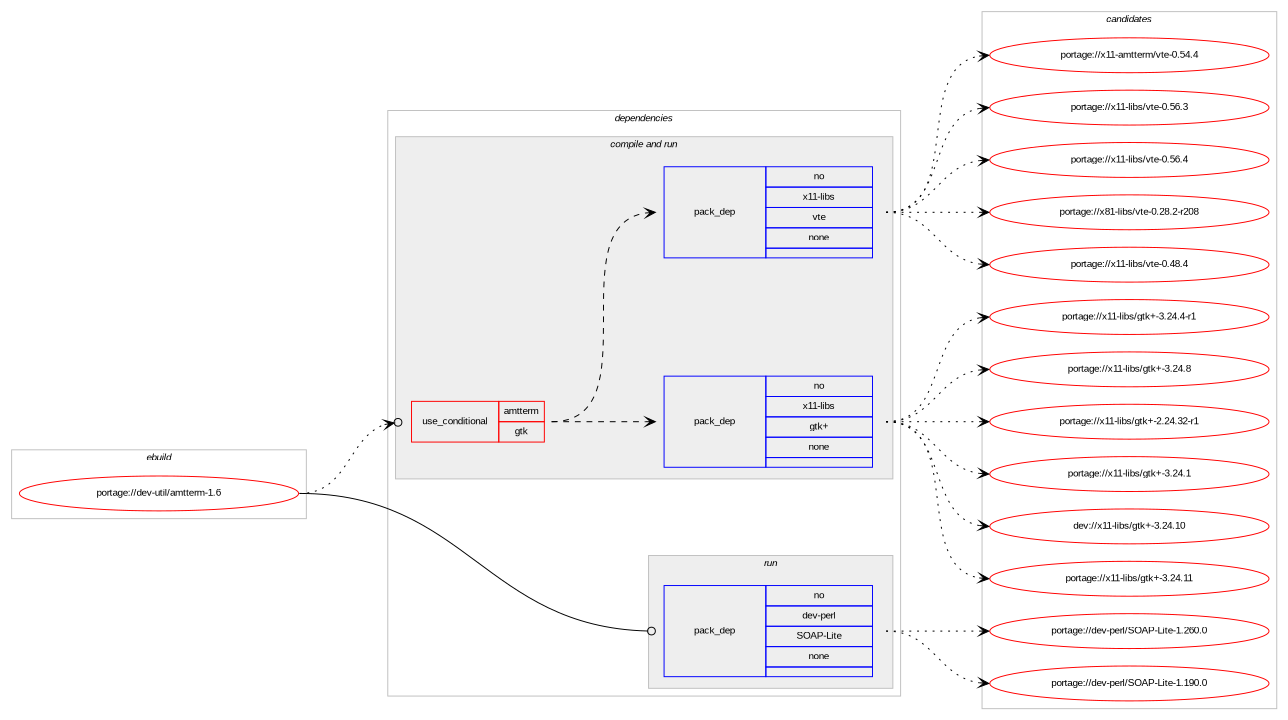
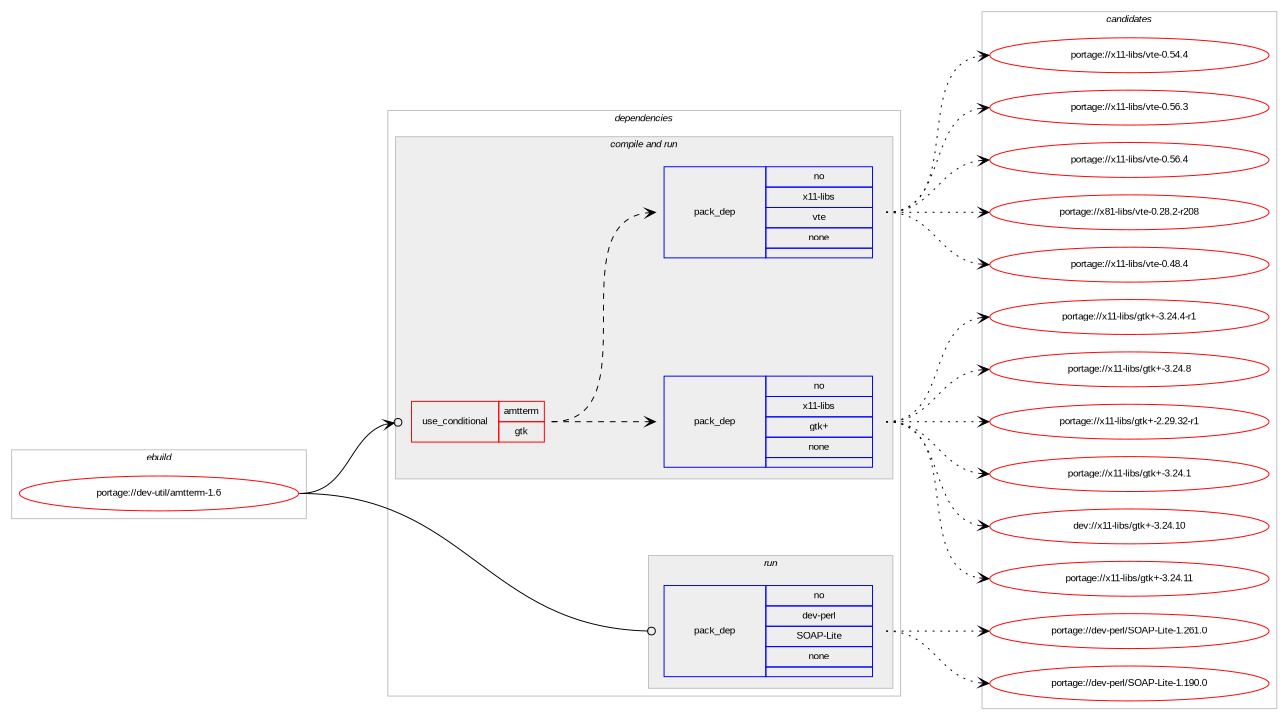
  digraph {
    compound=true
    concentrate=true
    fontname="Liberation Sans"
    fontsize=10
    newrank=true
    rankdir=LR
    ranksep=1.5
    node [color=red fontname="Liberation Sans" fontsize=10]
    edge [arrowhead=vee fontname="Liberation Sans" headport=w style=dotted tailport=e weight=100]
    n1 [label="portage://dev-util/amtterm-1.6" width=4]
    n2 [color=blue label=<<TABLE BORDER="0" CELLBORDER="1" CELLSPACING="0" CELLPADDING="4" WIDTH="220"><TR><TD ROWSPAN="6" CELLPADDING="30">pack_dep</TD></TR><TR><TD WIDTH="110">no</TD></TR><TR><TD>x11-libs</TD></TR><TR><TD>gtk+</TD></TR><TR><TD>none</TD></TR><TR><TD></TD></TR></TABLE>> shape=none]
    n3 [color=blue label=<<TABLE BORDER="0" CELLBORDER="1" CELLSPACING="0" CELLPADDING="4" WIDTH="220"><TR><TD ROWSPAN="6" CELLPADDING="30">pack_dep</TD></TR><TR><TD WIDTH="110">no</TD></TR><TR><TD>x11-libs</TD></TR><TR><TD>vte</TD></TR><TR><TD>none</TD></TR><TR><TD></TD></TR></TABLE>> shape=none]
    n4 [label=<<TABLE BORDER="0" CELLBORDER="1" CELLSPACING="0" CELLPADDING="4"><TR><TD ROWSPAN="3" CELLPADDING="10">use_conditional</TD></TR><TR><TD>amtterm</TD></TR><TR><TD>gtk</TD></TR></TABLE>> shape=none]
    n5 [color=blue label=<<TABLE BORDER="0" CELLBORDER="1" CELLSPACING="0" CELLPADDING="4" WIDTH="220"><TR><TD ROWSPAN="6" CELLPADDING="30">pack_dep</TD></TR><TR><TD WIDTH="110">no</TD></TR><TR><TD>dev-perl</TD></TR><TR><TD>SOAP-Lite</TD></TR><TR><TD>none</TD></TR><TR><TD></TD></TR></TABLE>> shape=none]
-   n6 [label="portage://x11-libs/gtk+-2.24.32-r1" width=4]
+   n6 [label="portage://x11-libs/gtk+-2.29.32-r1" width=4]
    n7 [label="portage://x11-libs/gtk+-3.24.1" width=4]
    n8 [label="dev://x11-libs/gtk+-3.24.10" width=4]
    n9 [label="portage://x11-libs/gtk+-3.24.11" width=4]
    n10 [label="portage://x11-libs/gtk+-3.24.4-r1" width=4]
    n11 [label="portage://x11-libs/gtk+-3.24.8" width=4]
    n12 [label="portage://x81-libs/vte-0.28.2-r208" width=4]
    n13 [label="portage://x11-libs/vte-0.48.4" width=4]
-   n14 [label="portage://x11-amtterm/vte-0.54.4" width=4]
+   n14 [label="portage://x11-libs/vte-0.54.4" width=4]
    n15 [label="portage://x11-libs/vte-0.56.3" width=4]
    n16 [label="portage://x11-libs/vte-0.56.4" width=4]
    n17 [label="portage://dev-perl/SOAP-Lite-1.190.0" width=4]
-   n18 [label="portage://dev-perl/SOAP-Lite-1.260.0" width=4]
+   n18 [label="portage://dev-perl/SOAP-Lite-1.261.0" width=4]
    subgraph cluster_1 {
      color=gray
      label=<<i>ebuild</i>>
      rank=same
      n1
    }
    subgraph cluster_2 {
      color=gray
      label=<<i>dependencies</i>>
      subgraph cluster_3 {
        color=gray
        fillcolor="#eeeeee"
        label=<<i>compile</i>>
        style=filled
      }
      subgraph cluster_4 {
        color=gray
        fillcolor="#eeeeee"
        label=<<i>compile and run</i>>
        style=filled
        subgraph sub_5 {
          color=gray
          fillcolor="#eeeeee"
          label=<<i>compile and run</i>>
          style=filled
          n4
          subgraph sub_6 {
            color=gray
            fillcolor="#eeeeee"
            label=<<i>compile and run</i>>
            style=filled
            n2
          }
          subgraph sub_7 {
            color=gray
            fillcolor="#eeeeee"
            label=<<i>compile and run</i>>
            style=filled
            n3
          }
        }
      }
      subgraph cluster_8 {
        color=gray
        fillcolor="#eeeeee"
        label=<<i>run</i>>
        style=filled
        subgraph sub_9 {
          color=gray
          fillcolor="#eeeeee"
          label=<<i>run</i>>
          style=filled
          n5
        }
      }
    }
    subgraph cluster_10 {
      color=gray
      label=<<i>candidates</i>>
      rank=same
      subgraph sub_11 {
        color=black
        label=<<i>candidates</i>>
        nodesep=1
        rank=same
        n6
        n7
        n8
        n9
        n10
        n11
      }
      subgraph sub_12 {
        color=black
        label=<<i>candidates</i>>
        nodesep=1
        rank=same
        n12
        n13
        n14
        n15
        n16
      }
      subgraph sub_13 {
        color=black
        label=<<i>candidates</i>>
        nodesep=1
        rank=same
        n17
        n18
      }
    }
-   n1 -> n4 [arrowhead=odotvee weight=20]
+   n1 -> n4 [arrowhead=odotvee style=solid weight=20]
    n1 -> n5 [arrowhead=odot style=solid weight=20]
    n2 -> n6
    n2 -> n7
    n2 -> n8
    n2 -> n9
    n2 -> n10
    n2 -> n11
    n3 -> n12
    n3 -> n13
    n3 -> n14
    n3 -> n15
    n3 -> n16
    n4 -> n2 [style=dashed weight=20]
    n4 -> n3 [style=dashed weight=20]
    n5 -> n17
    n5 -> n18
  }
